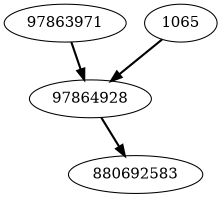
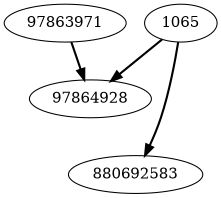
  strict digraph {
    edge [style=bold]
    97864928
    880692583
    97863971
    1065
-   97864928 -> 880692583
+   1065 -> 880692583
    97863971 -> 97864928
    1065 -> 97864928
  }
